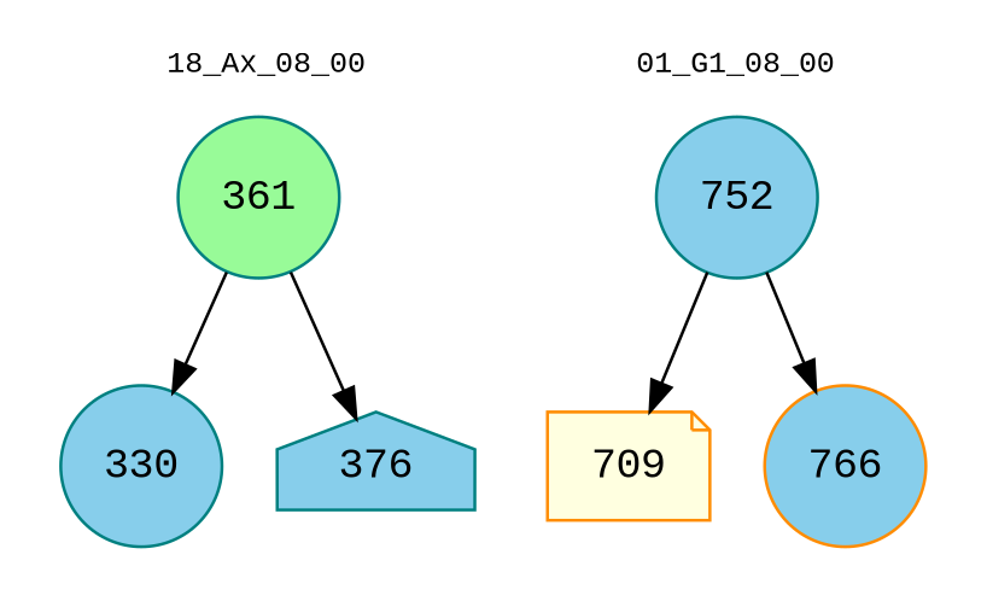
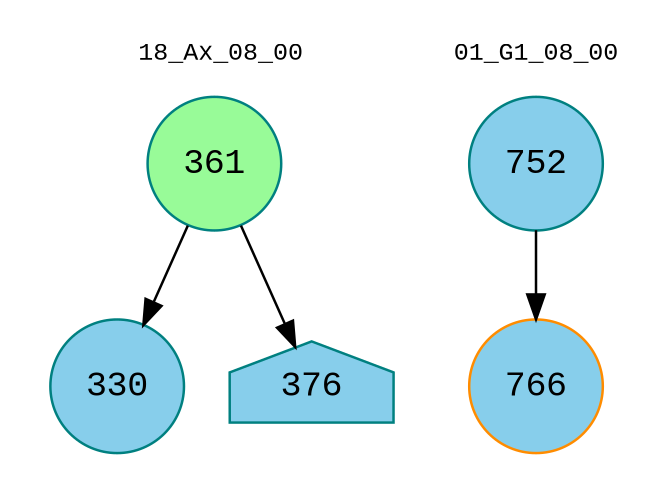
  digraph {
    fontname="Liberation Mono"
    node [color=teal fillcolor=skyblue fontname="Liberation Mono" shape=circle style=filled]
    edge [color=black fontname="Liberation Mono"]
    n1 [fillcolor=palegreen label=361]
    n2 [label=330]
    n3 [label=376 shape=house]
    n4 [label=752]
-   n5 [color=darkorange fillcolor=lightyellow label=709 shape=note]
    n6 [color=darkorange label=766]
    subgraph cluster_1 {
      color=white
      fontsize=10
      label="18_Ax_08_00"
      n1
      n2
      n3
    }
    subgraph cluster_2 {
      color=white
      fontsize=10
      label="01_G1_08_00"
      n4
-     n5
      n6
    }
    n1 -> n2
    n1 -> n3
-   n4 -> n5
    n4 -> n6
  }
